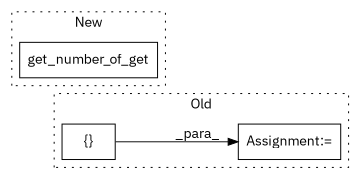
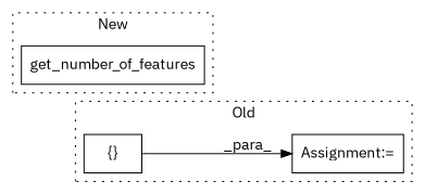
  digraph {
    rankdir=LR
    fontname="IBM Plex Sans"
    node [shape=box fontname="IBM Plex Sans"]
    n1 [a=4 l="1,1" label="{}" s="1467,1473"]
    n2 [a=7 l=1 label="Assignment:=" s=1694]
-   n3 [a=32 l=24 label=get_number_of_get s=1417]
+   n3 [a=32 l=24 label=get_number_of_features s=1417]
    subgraph cluster_1 {
      label=Old
      style=dotted
      n1
      n2
    }
    subgraph cluster_2 {
      label=New
      style=dotted
      n3
    }
    n1 -> n2 [label=_para_ fontname="IBM Plex Sans"]
  }
